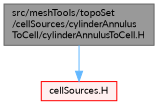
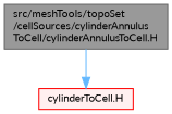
  digraph {
    fontname=Lato
    node [fontname=Lato fontsize=10 shape=box style=filled]
    n1 [color=gray40 fillcolor=grey60 fontcolor=black height=0.2 label="src/meshTools/topoSet\l/cellSources/cylinderAnnulus\lToCell/cylinderAnnulusToCell.H" width=0.4]
-   n2 [color=red fillcolor="#FFF0F0" height=0.2 label="cellSources.H" width=0.4]
+   n2 [color=red fillcolor="#FFF0F0" height=0.2 label="cylinderToCell.H" width=0.4]
    n1 -> n2 [color=steelblue1 fontname=Lato fontsize=10 labelfontname=Helvetica labelfontsize=10 style=solid]
  }
